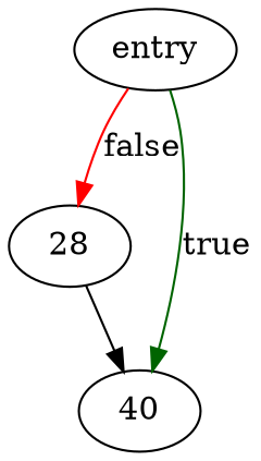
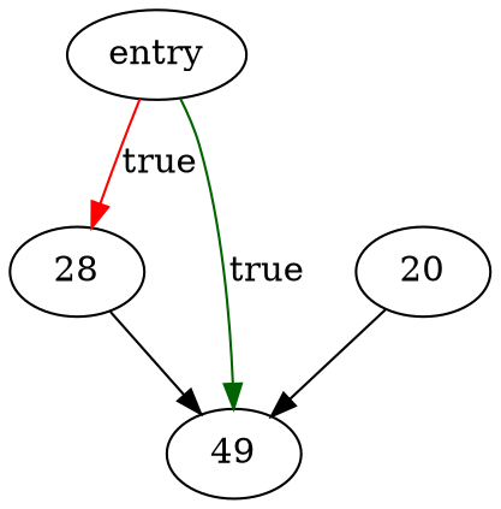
  digraph {
    fontname="DejaVu Serif"
    node [fontname="DejaVu Serif"]
    edge [fontname="DejaVu Serif"]
    n1 [label=entry]
    n2 [label=28]
-   40
-   n1 -> n2 [color=red label=false]
+   40 [label=49]
+   20
+   n1 -> n2 [color=red label=true]
    n1 -> 40 [color=darkgreen label=true]
    n2 -> 40
+   20 -> 40
  }
